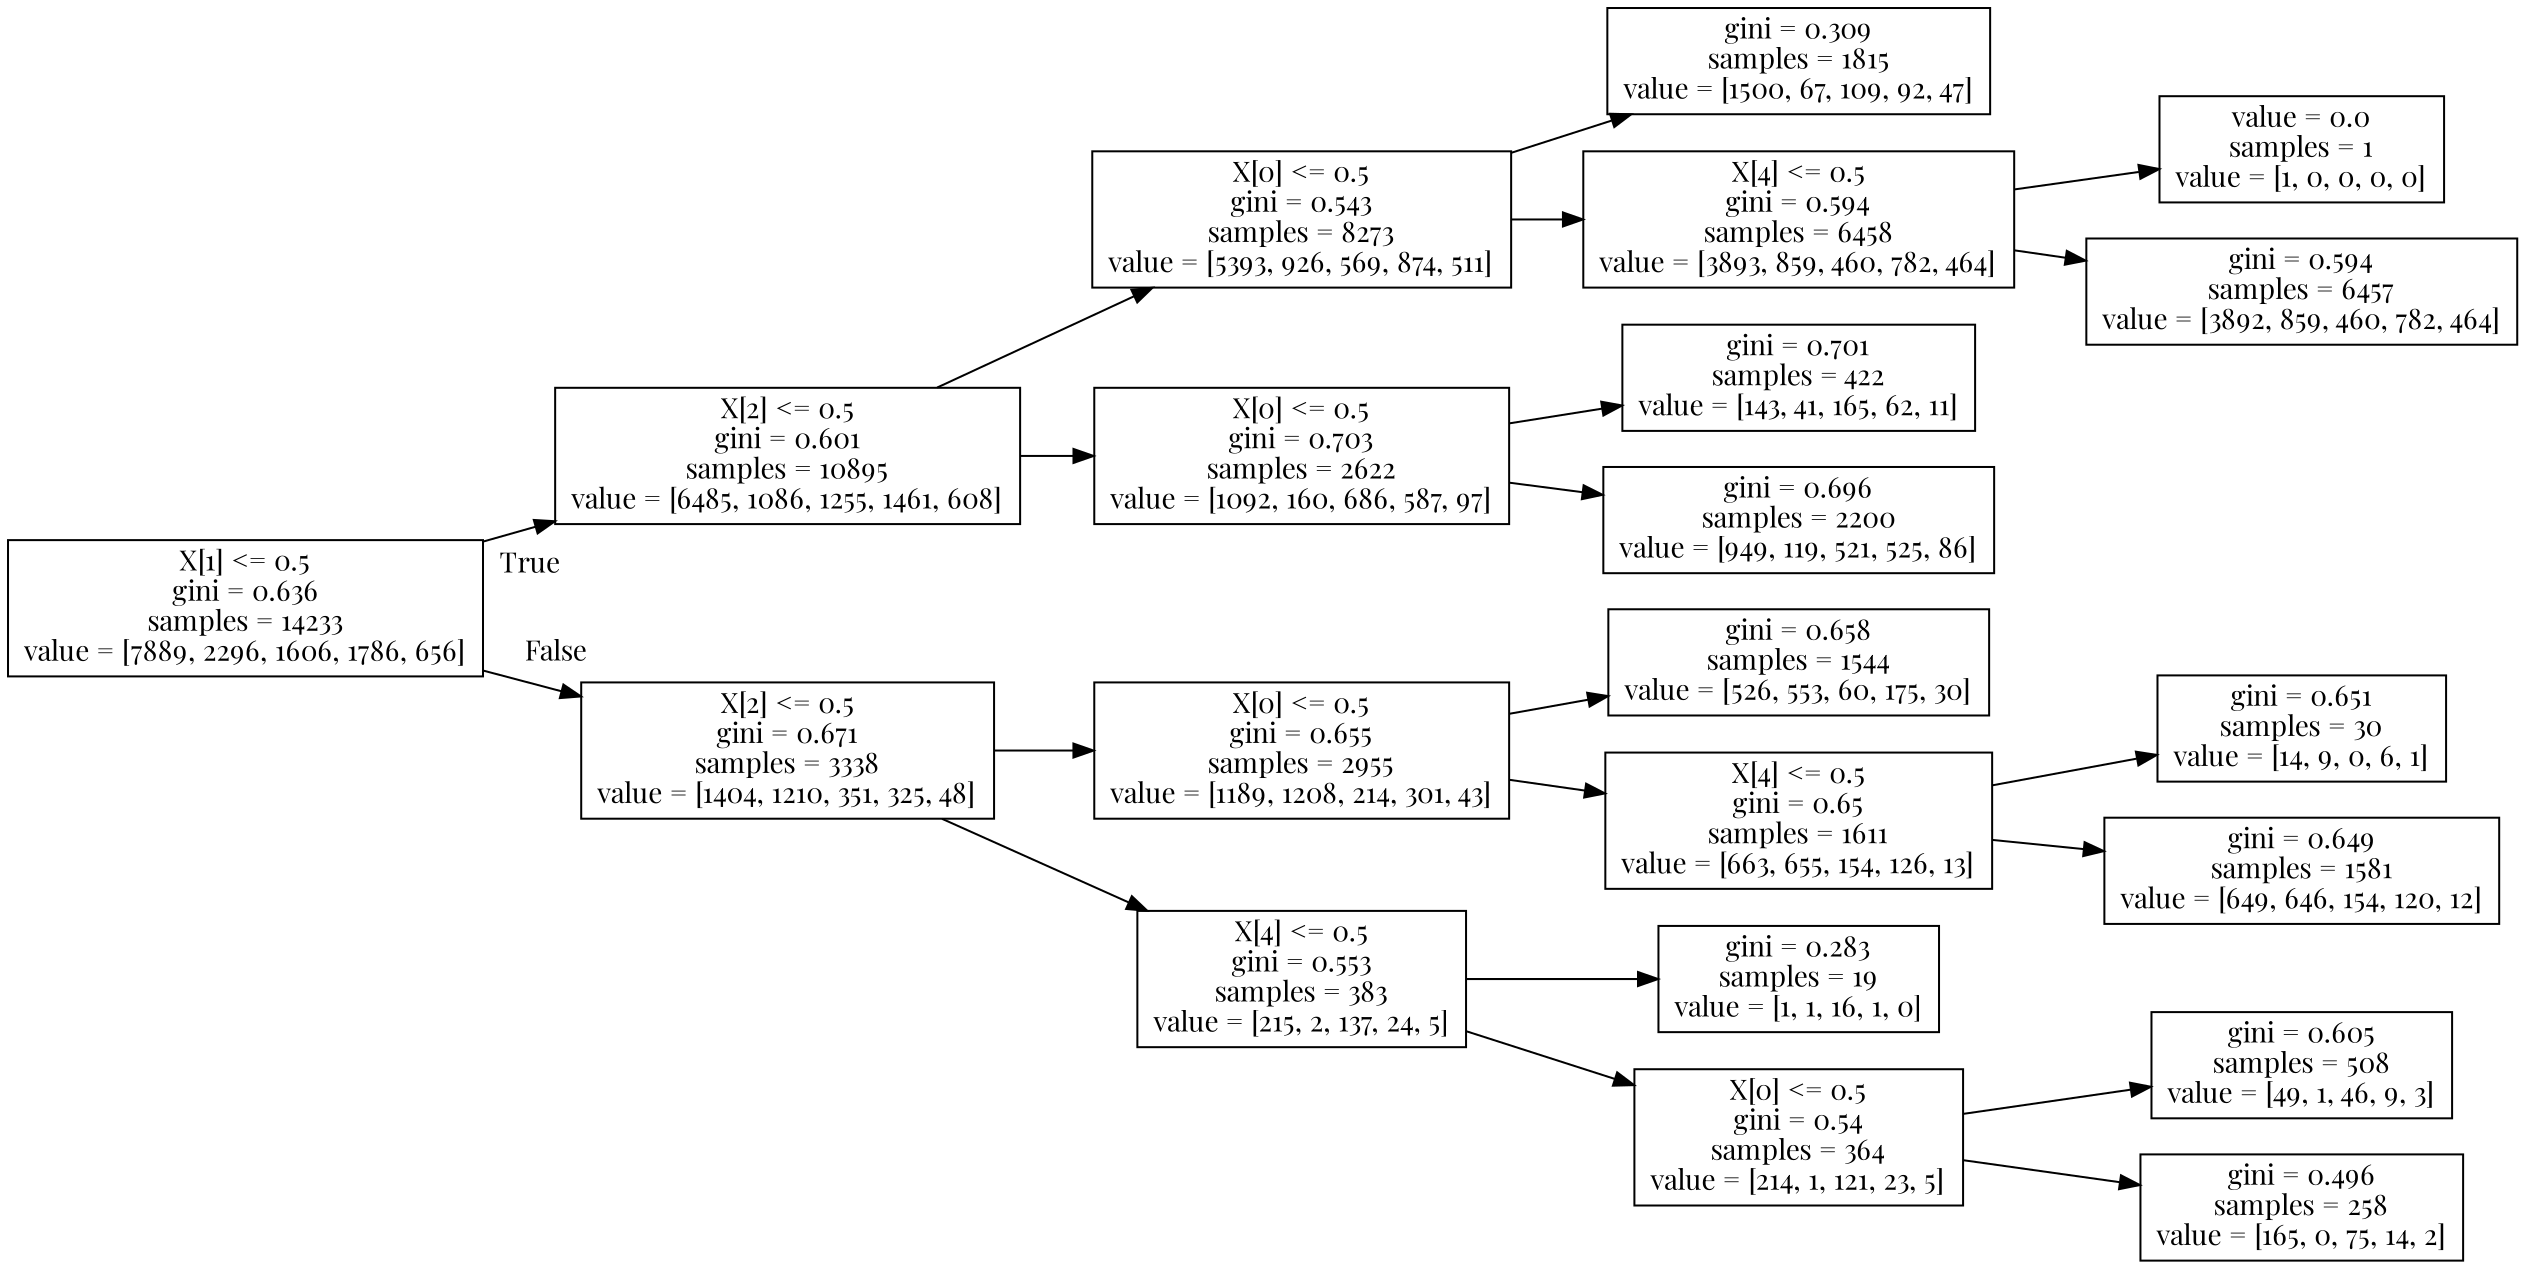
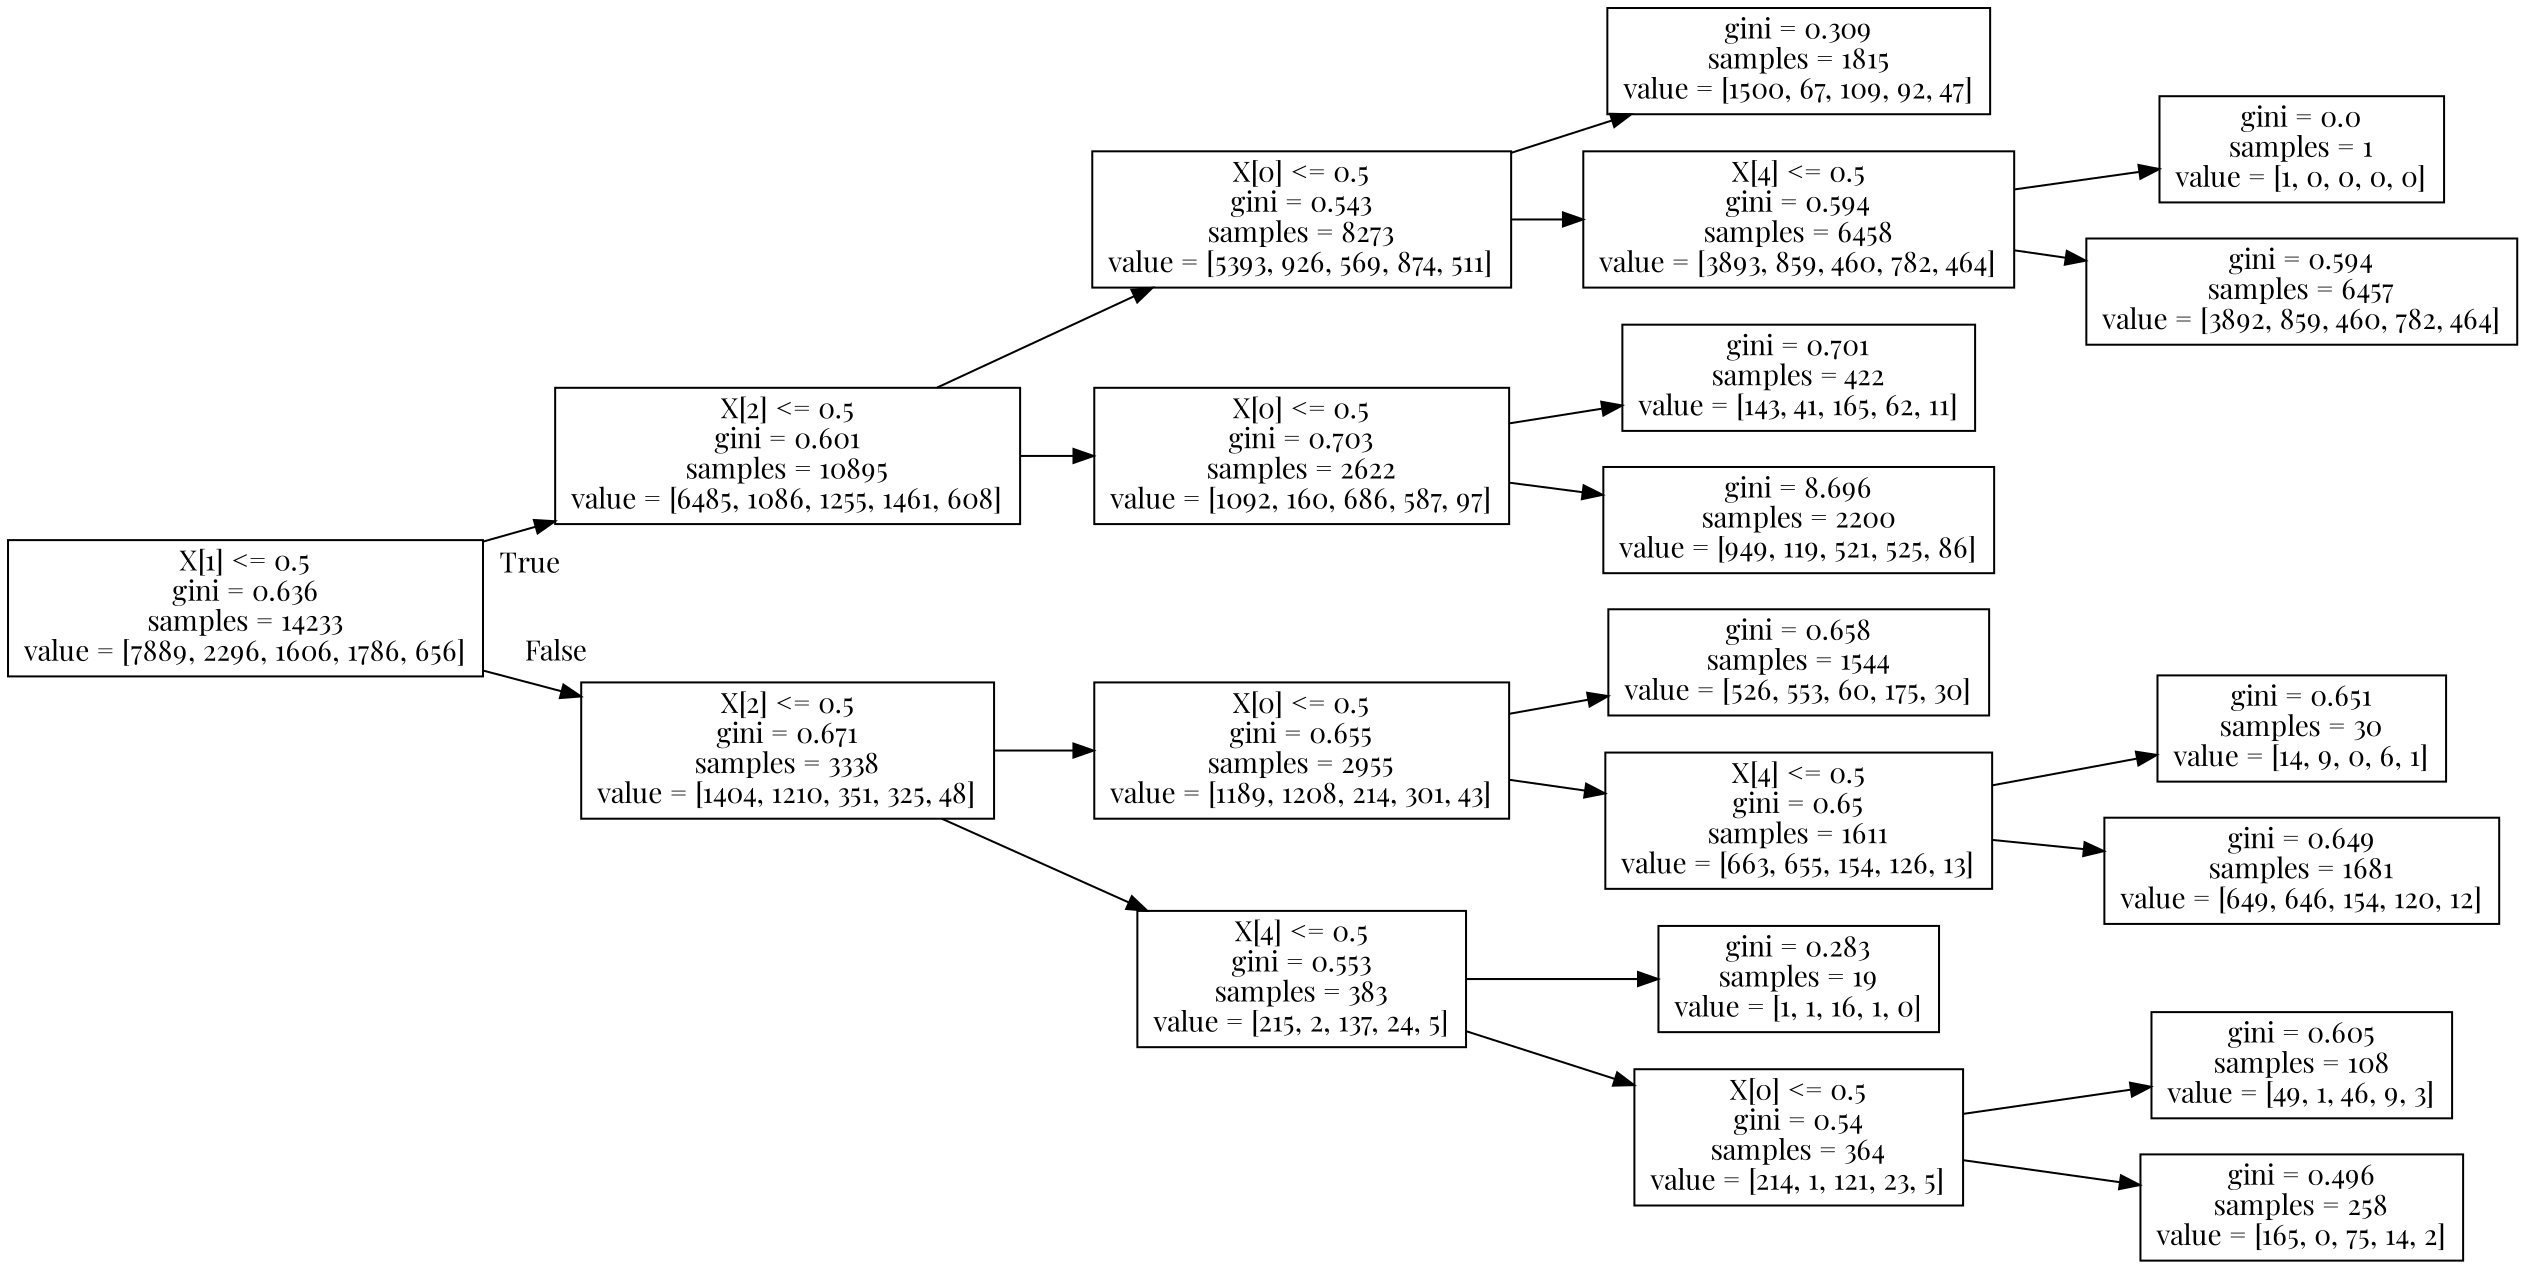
  digraph {
    fontname="Playfair Display"
    rankdir=LR
    node [fontname="Playfair Display" shape=box]
    edge [fontname="Playfair Display"]
    n1 [label="X[1] <= 0.5\ngini = 0.636\nsamples = 14233\nvalue = [7889, 2296, 1606, 1786, 656]"]
    n2 [label="X[2] <= 0.5\ngini = 0.601\nsamples = 10895\nvalue = [6485, 1086, 1255, 1461, 608]"]
    n3 [label="X[2] <= 0.5\ngini = 0.671\nsamples = 3338\nvalue = [1404, 1210, 351, 325, 48]"]
    n4 [label="X[0] <= 0.5\ngini = 0.543\nsamples = 8273\nvalue = [5393, 926, 569, 874, 511]"]
    n5 [label="X[0] <= 0.5\ngini = 0.703\nsamples = 2622\nvalue = [1092, 160, 686, 587, 97]"]
    n6 [label="X[0] <= 0.5\ngini = 0.655\nsamples = 2955\nvalue = [1189, 1208, 214, 301, 43]"]
    n7 [label="X[4] <= 0.5\ngini = 0.553\nsamples = 383\nvalue = [215, 2, 137, 24, 5]"]
    n8 [label="gini = 0.309\nsamples = 1815\nvalue = [1500, 67, 109, 92, 47]"]
    n9 [label="X[4] <= 0.5\ngini = 0.594\nsamples = 6458\nvalue = [3893, 859, 460, 782, 464]"]
    n10 [label="gini = 0.701\nsamples = 422\nvalue = [143, 41, 165, 62, 11]"]
-   n11 [label="gini = 0.696\nsamples = 2200\nvalue = [949, 119, 521, 525, 86]"]
-   n12 [label="value = 0.0\nsamples = 1\nvalue = [1, 0, 0, 0, 0]"]
+   n11 [label="gini = 8.696\nsamples = 2200\nvalue = [949, 119, 521, 525, 86]"]
+   n12 [label="gini = 0.0\nsamples = 1\nvalue = [1, 0, 0, 0, 0]"]
    n13 [label="gini = 0.594\nsamples = 6457\nvalue = [3892, 859, 460, 782, 464]"]
    n14 [label="gini = 0.658\nsamples = 1544\nvalue = [526, 553, 60, 175, 30]"]
    n15 [label="X[4] <= 0.5\ngini = 0.65\nsamples = 1611\nvalue = [663, 655, 154, 126, 13]"]
    n16 [label="gini = 0.283\nsamples = 19\nvalue = [1, 1, 16, 1, 0]"]
    n17 [label="X[0] <= 0.5\ngini = 0.54\nsamples = 364\nvalue = [214, 1, 121, 23, 5]"]
    n18 [label="gini = 0.651\nsamples = 30\nvalue = [14, 9, 0, 6, 1]"]
-   n19 [label="gini = 0.649\nsamples = 1581\nvalue = [649, 646, 154, 120, 12]"]
-   n20 [label="gini = 0.605\nsamples = 508\nvalue = [49, 1, 46, 9, 3]"]
+   n19 [label="gini = 0.649\nsamples = 1681\nvalue = [649, 646, 154, 120, 12]"]
+   n20 [label="gini = 0.605\nsamples = 108\nvalue = [49, 1, 46, 9, 3]"]
    n21 [label="gini = 0.496\nsamples = 258\nvalue = [165, 0, 75, 14, 2]"]
    n1 -> n2 [headlabel=True labelangle=45 labeldistance=2.5]
    n1 -> n3 [headlabel=False labelangle=-45 labeldistance=2.5]
    n2 -> n4
    n2 -> n5
    n3 -> n6
    n3 -> n7
    n4 -> n8
    n4 -> n9
    n5 -> n10
    n5 -> n11
    n6 -> n14
    n6 -> n15
    n7 -> n16
    n7 -> n17
    n9 -> n12
    n9 -> n13
    n15 -> n18
    n15 -> n19
    n17 -> n20
    n17 -> n21
  }
